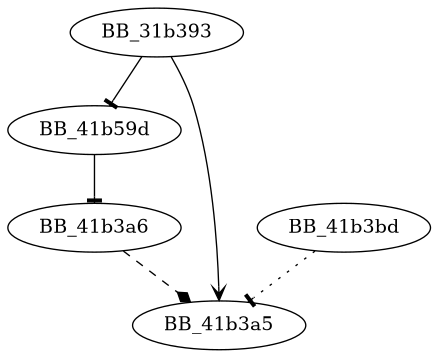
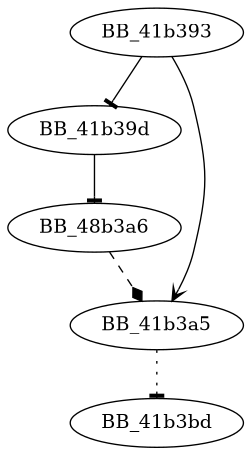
  digraph {
    edge [arrowhead=tee style=solid]
-   BB_41b393 [label=BB_31b393]
-   BB_41b39d [label=BB_41b59d]
+   BB_41b393
+   BB_41b39d
    n3 [label=BB_41b3a5]
-   BB_41b3a6
+   BB_41b3a6 [label=BB_48b3a6]
    BB_41b3bd
    BB_41b393 -> BB_41b39d
    BB_41b393 -> n3 [arrowhead=vee]
    BB_41b39d -> BB_41b3a6
-   BB_41b3bd -> n3 [style=dotted]
+   n3 -> BB_41b3bd [style=dotted]
    BB_41b3a6 -> n3 [arrowhead=diamond style=dashed]
  }
